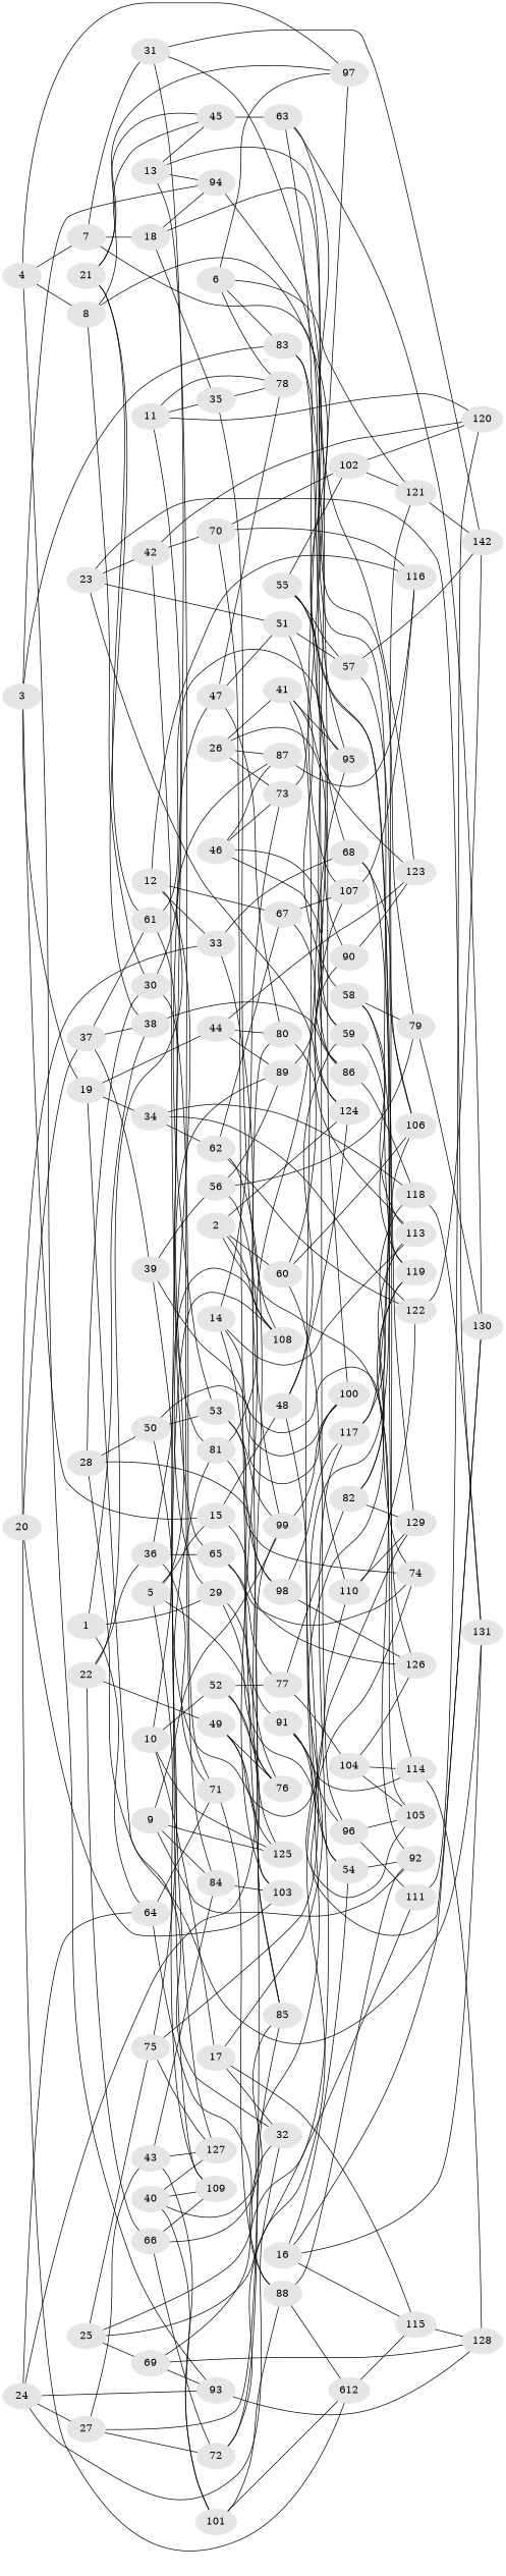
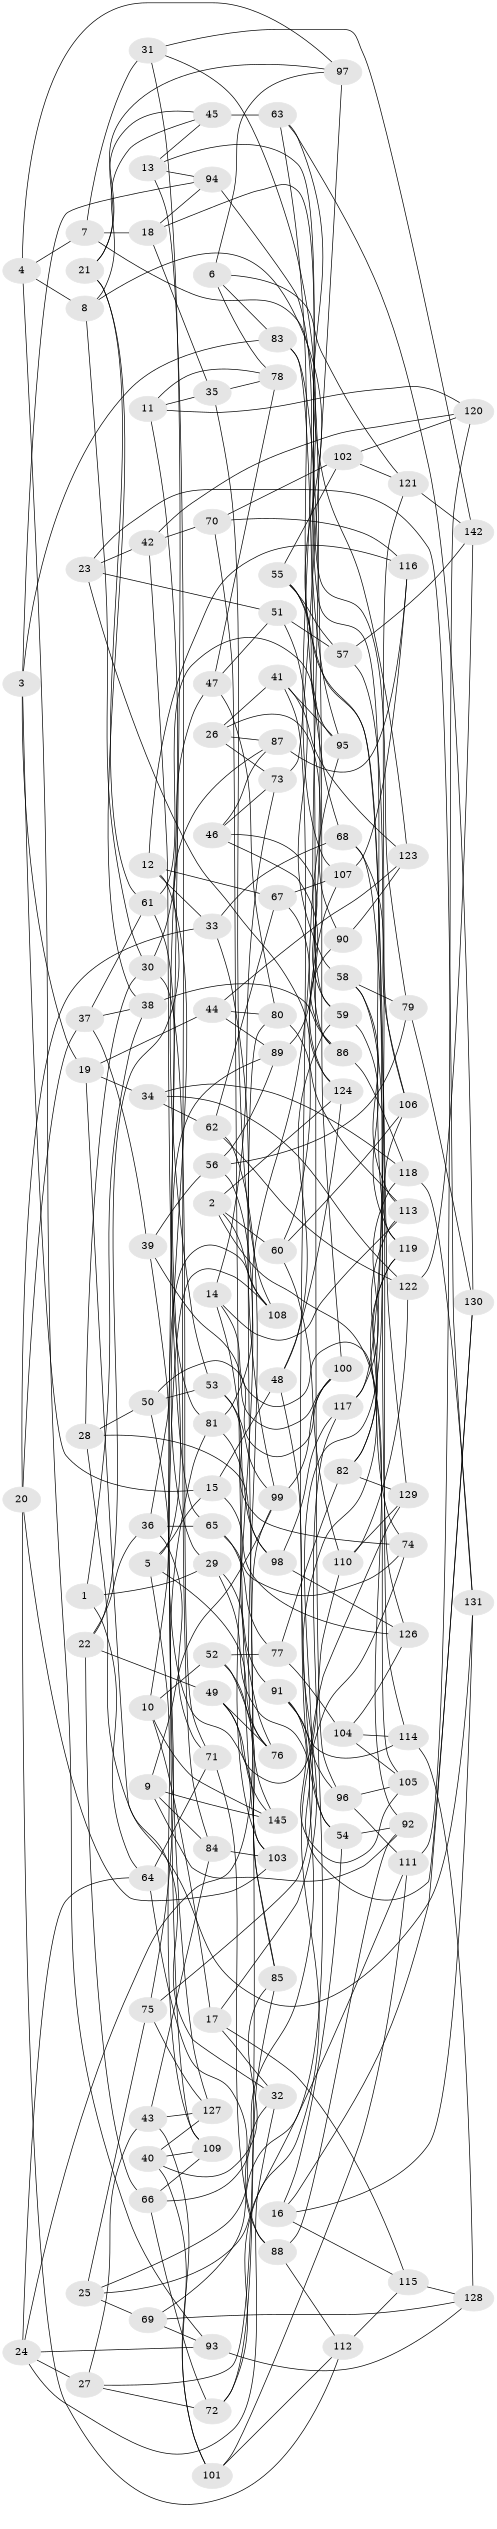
  graph {
    rankdir=LR
    node [color=gray90 style=filled]
    1
    29
    38
    64
    27
    43
    72
    80
    130
    91
    86
    71
    88
    2
    60
    92
    108
    124
    110
    106
    107
    3
    15
    19
    83
    94
    126
    48
    32
    34
    44
    100
    96
    4
    7
    8
    93
    97
    18
    31
    59
    30
    45
    128
    5
    76
    89
    109
    90
    6
    78
    121
    n53 [label=142]
    35
    119
    95
    127
    47
    63
    9
    84
    99
-   125
+   125 [label=145]
    103
    10
    17
    52
    115
    85
    77
    11
    53
    120
    74
    12
    33
    67
    116
    68
    13
    79
    14
    73
    105
    113
    54
    16
    131
    62
    118
    122
    123
    20
    37
-   112 [label=612]
+   112
    61
    39
    21
    81
    22
    36
    49
    66
    87
    65
    129
    23
    42
    51
    70
    57
    58
    24
    25
    69
    75
    111
    117
    26
    41
    101
    28
    50
    98
    114
    56
    40
    102
    46
    82
    104
    55
    1 -- 29
    1 -- 38
    1 -- 64
    29 -- 130
    29 -- 91
    38 -- 86
    64 -- 71
    64 -- 88
    27 -- 43
    27 -- 72
    27 -- 80
    43 -- 127
    43 -- 84
    43 -- 101
    72 -- 85
    72 -- 74
    80 -- 113
    91 -- 96
    91 -- 105
    91 -- 114
    86 -- 118
    71 -- 88
    88 -- 92
    88 -- 112
    2 -- 60
    2 -- 92
    2 -- 108
    2 -- 124
    60 -- 110
    60 -- 106
    60 -- 107
    110 -- 122
    110 -- 129
    107 -- 116
    3 -- 15
    3 -- 19
    3 -- 83
    3 -- 94
    15 -- 126
    15 -- 48
    19 -- 32
    19 -- 34
    19 -- 44
    83 -- 100
    83 -- 96
    94 -- 107
    48 -- 124
    48 -- 59
    48 -- 54
    34 -- 62
    34 -- 118
    34 -- 122
    44 -- 80
    44 -- 89
    44 -- 123
    96 -- 105
    96 -- 111
    4 -- 7
    4 -- 8
    4 -- 93
    4 -- 97
    7 -- 18
    7 -- 31
    7 -- 59
    8 -- 126
    8 -- 30
    8 -- 45
    93 -- 128
    18 -- 94
    18 -- 35
    18 -- 119
    31 -- n53
    31 -- 95
    31 -- 127
    59 -- 119
    30 -- 71
    30 -- 47
    45 -- 63
    5 -- 15
    5 -- 76
    5 -- 89
    5 -- 109
    89 -- 90
    90 -- 123
    6 -- 83
    6 -- 97
    6 -- 78
    6 -- 121
    121 -- n53
    35 -- 108
    35 -- 78
    47 -- 80
    47 -- 78
    47 -- 51
    63 -- 130
    63 -- 68
    63 -- 123
    9 -- 92
    9 -- 84
    9 -- 99
    9 -- 125
    84 -- 103
    99 -- 100
    10 -- 108
    10 -- 125
    10 -- 17
    10 -- 52
    17 -- 32
    17 -- 119
    17 -- 115
    52 -- 76
    52 -- 85
    52 -- 77
    115 -- 128
    77 -- 82
    77 -- 104
    11 -- 78
    11 -- 35
    11 -- 53
    11 -- 120
    53 -- 99
    53 -- 74
    12 -- 29
    12 -- 33
    12 -- 67
    12 -- 116
    33 -- 99
    33 -- 68
    67 -- 86
    67 -- 107
    68 -- 106
    68 -- 114
    13 -- 94
    13 -- 45
    13 -- 84
    13 -- 79
    79 -- 130
    14 -- 76
    14 -- 73
    14 -- 105
    14 -- 113
    73 -- 97
    54 -- 92
    16 -- 130
    16 -- 115
    16 -- 54
    16 -- 131
    62 -- 125
    62 -- 67
    62 -- 122
    118 -- 131
    122 -- n53
    20 -- 103
    20 -- 33
    20 -- 37
    20 -- 112
    37 -- 38
    37 -- 61
    37 -- 39
    112 -- 115
    61 -- 90
    61 -- 81
    39 -- 100
    39 -- 85
    39 -- 56
    21 -- 38
    21 -- 97
    21 -- 45
    21 -- 61
    81 -- 95
    81 -- 98
    22 -- 36
    22 -- 49
    22 -- 66
    22 -- 87
    36 -- 71
    36 -- 108
    36 -- 65
    49 -- 110
    49 -- 76
    49 -- 125
    66 -- 72
    66 -- 109
    66 -- 129
    87 -- 116
    65 -- 77
    65 -- 74
    23 -- 124
    23 -- 131
    23 -- 42
    23 -- 51
    42 -- 120
    42 -- 65
    42 -- 70
    51 -- 57
    51 -- 58
    70 -- 103
    70 -- 116
    70 -- 102
    57 -- 106
    57 -- n53
    58 -- 74
    58 -- 79
    58 -- 113
    24 -- 64
    24 -- 27
    24 -- 32
    24 -- 93
    24 -- 99
    25 -- 32
    25 -- 69
    25 -- 75
    25 -- 111
    69 -- 93
    69 -- 128
    69 -- 117
    75 -- 106
    75 -- 127
    75 -- 81
    111 -- 120
    117 -- 121
    117 -- 118
    26 -- 86
    26 -- 73
    26 -- 87
    26 -- 41
    41 -- 95
    41 -- 54
    41 -- 123
    101 -- 112
-   101 -- 88
+   101 -- 111
    28 -- 30
    28 -- 131
    28 -- 50
    28 -- 98
    50 -- 100
    50 -- 109
    50 -- 53
    98 -- 126
    98 -- 117
    114 -- 128
    56 -- 89
    56 -- 103
    56 -- 79
    40 -- 109
    40 -- 127
    40 -- 85
    40 -- 101
    102 -- 121
    102 -- 120
    46 -- 124
    46 -- 59
    46 -- 73
    46 -- 87
    82 -- 119
    82 -- 113
    82 -- 129
    104 -- 126
    104 -- 105
    104 -- 114
    55 -- 95
    55 -- 129
    55 -- 57
    55 -- 102
  }
